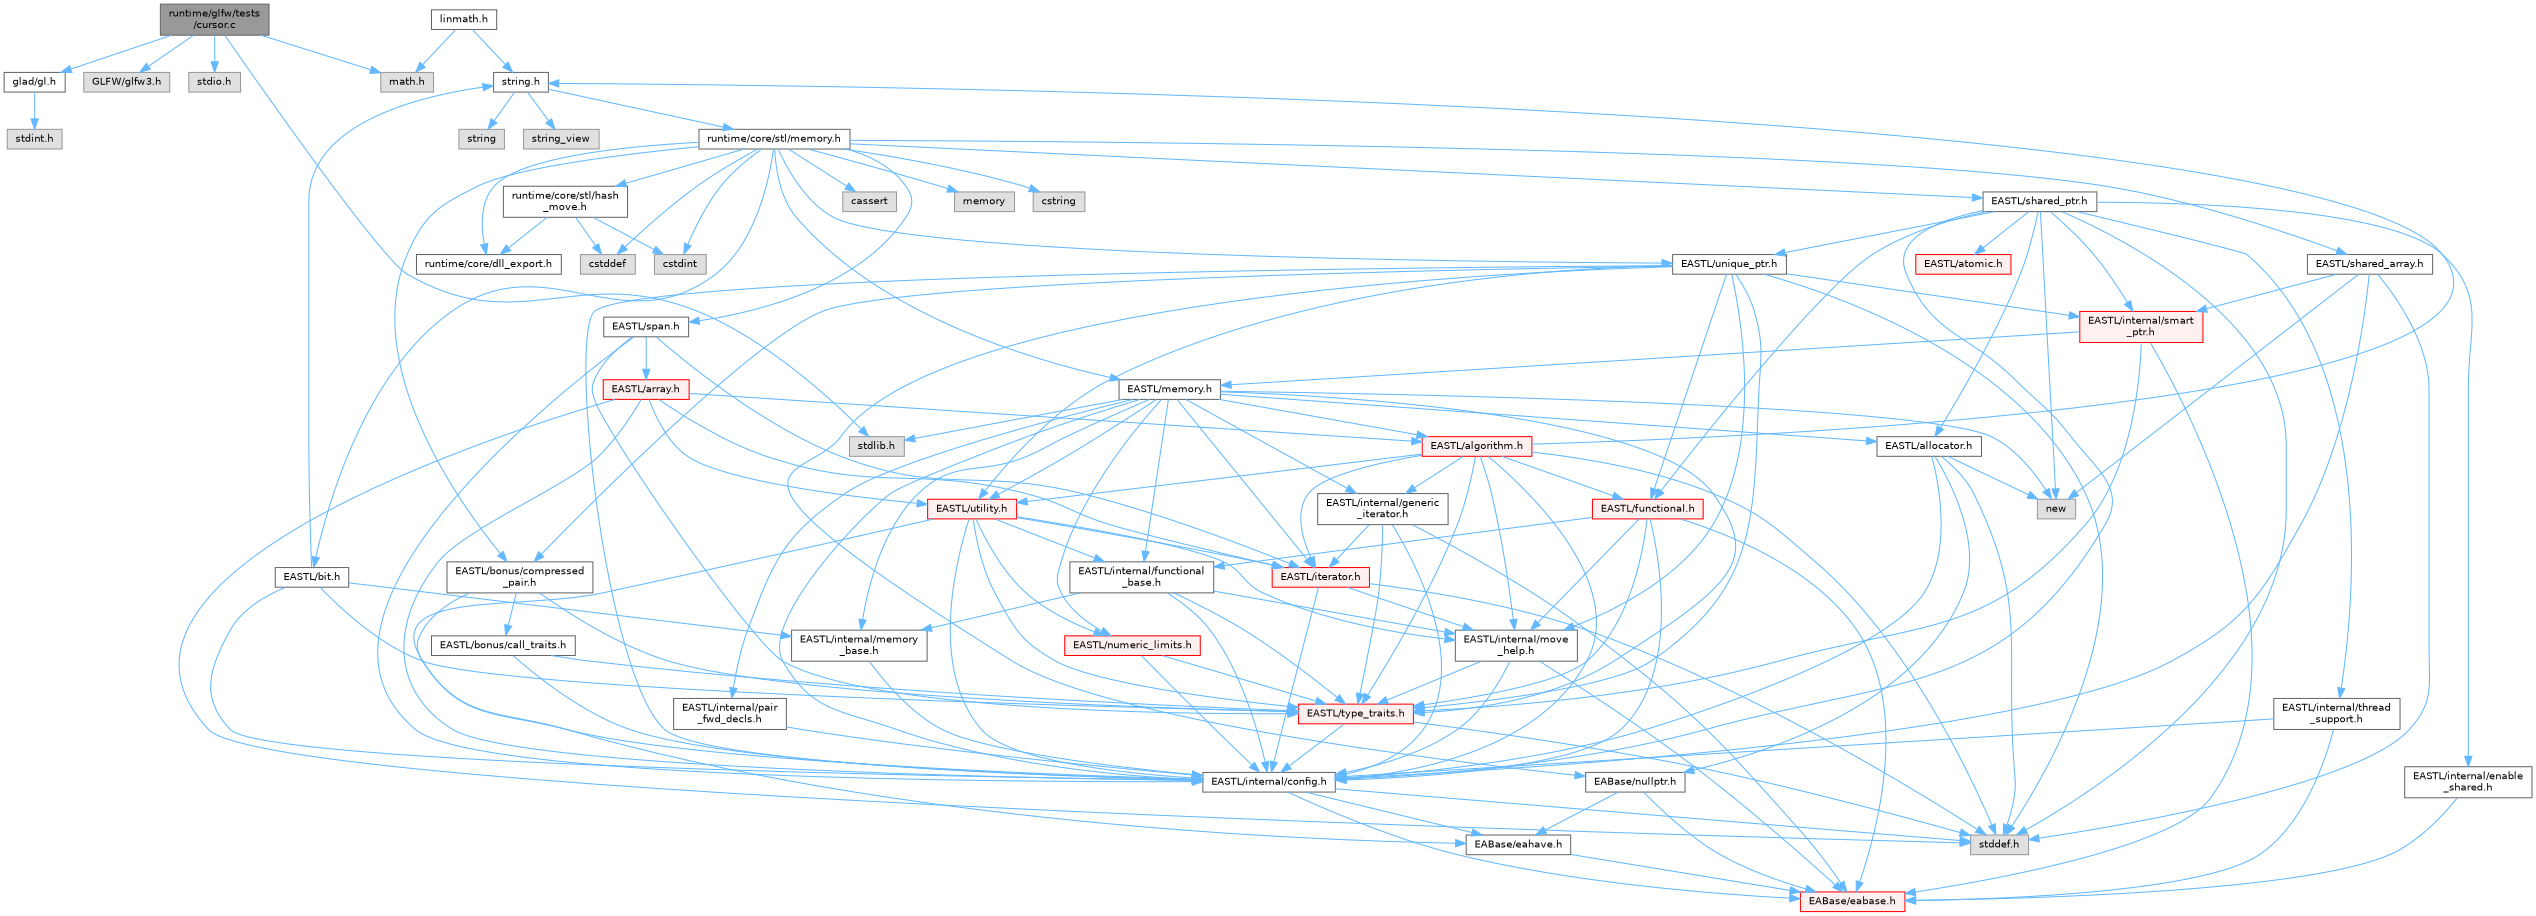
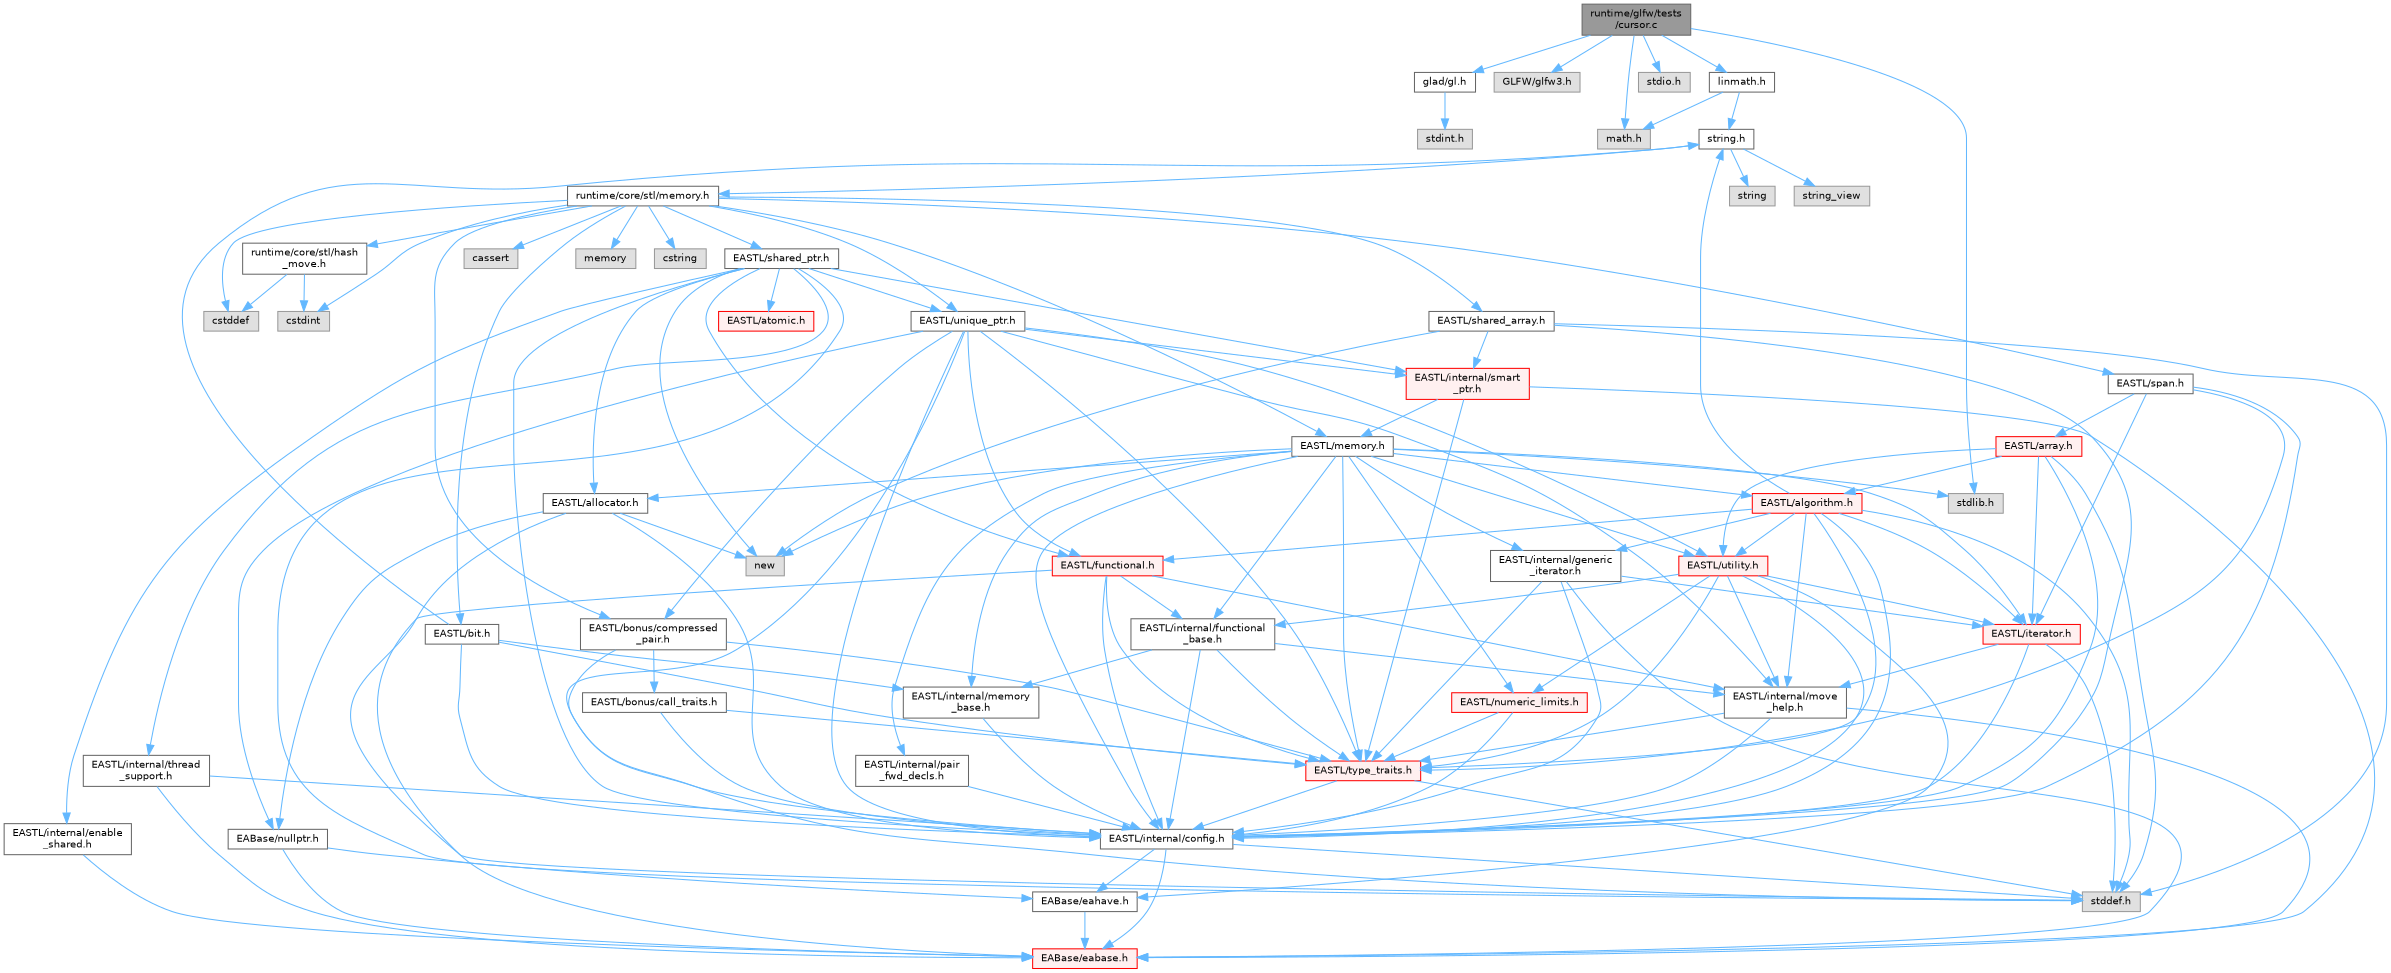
  digraph {
    node [color=grey40 fillcolor=white fontname=Helvetica fontsize=10 shape=box style=filled]
    edge [color=steelblue1 fontname=Helvetica fontsize=10 labelfontname=Helvetica labelfontsize=10 style=solid]
    n1 [color=gray40 fillcolor=grey60 fontcolor=black height=0.2 label="runtime/glfw/tests\l/cursor.c" width=0.4]
    n2 [height=0.2 label="glad/gl.h" width=0.4]
    n3 [color=grey60 fillcolor="#E0E0E0" height=0.2 label="GLFW/glfw3.h" width=0.4]
    n4 [color=grey60 fillcolor="#E0E0E0" height=0.2 label="math.h" width=0.4]
    n5 [color=grey60 fillcolor="#E0E0E0" height=0.2 label="stdio.h" width=0.4]
    n6 [color=grey60 fillcolor="#E0E0E0" height=0.2 label="stdlib.h" width=0.4]
    n7 [height=0.2 label="linmath.h" width=0.4]
    n8 [color=grey60 fillcolor="#E0E0E0" height=0.2 label="stdint.h" width=0.4]
    n9 [height=0.2 label="string.h" width=0.4]
    n10 [color=grey60 fillcolor="#E0E0E0" height=0.2 label=string width=0.4]
    n11 [color=grey60 fillcolor="#E0E0E0" height=0.2 label=string_view width=0.4]
    n12 [height=0.2 label="runtime/core/stl/memory.h" width=0.4]
    n13 [color=grey60 fillcolor="#E0E0E0" height=0.2 label=cstddef width=0.4]
    n14 [color=grey60 fillcolor="#E0E0E0" height=0.2 label=cstdint width=0.4]
    n15 [color=grey60 fillcolor="#E0E0E0" height=0.2 label=cassert width=0.4]
    n16 [color=grey60 fillcolor="#E0E0E0" height=0.2 label=memory width=0.4]
    n17 [color=grey60 fillcolor="#E0E0E0" height=0.2 label=cstring width=0.4]
    n18 [height=0.2 label="EASTL/bit.h" width=0.4]
    n19 [height=0.2 label="EASTL/memory.h" width=0.4]
    n20 [height=0.2 label="EASTL/shared_array.h" width=0.4]
    n21 [height=0.2 label="EASTL/unique_ptr.h" width=0.4]
    n22 [height=0.2 label="EASTL/bonus/compressed\l_pair.h" width=0.4]
    n23 [height=0.2 label="EASTL/shared_ptr.h" width=0.4]
    n24 [height=0.2 label="EASTL/span.h" width=0.4]
-   n25 [height=0.2 label="runtime/core/dll_export.h" width=0.4]
    n26 [height=0.2 label="runtime/core/stl/hash\l_move.h" width=0.4]
    n27 [height=0.2 label="EASTL/internal/config.h" width=0.4]
    n28 [height=0.2 label="EASTL/internal/memory\l_base.h" width=0.4]
    n29 [color=red fillcolor="#FFF0F0" height=0.2 label="EASTL/type_traits.h" width=0.4]
    n30 [height=0.2 label="EASTL/internal/generic\l_iterator.h" width=0.4]
    n31 [color=red fillcolor="#FFF0F0" height=0.2 label="EASTL/iterator.h" width=0.4]
    n32 [height=0.2 label="EASTL/internal/pair\l_fwd_decls.h" width=0.4]
    n33 [height=0.2 label="EASTL/internal/functional\l_base.h" width=0.4]
    n34 [color=red fillcolor="#FFF0F0" height=0.2 label="EASTL/algorithm.h" width=0.4]
    n35 [color=red fillcolor="#FFF0F0" height=0.2 label="EASTL/utility.h" width=0.4]
    n36 [color=red fillcolor="#FFF0F0" height=0.2 label="EASTL/numeric_limits.h" width=0.4]
    n37 [height=0.2 label="EASTL/allocator.h" width=0.4]
    n38 [color=grey60 fillcolor="#E0E0E0" height=0.2 label=new width=0.4]
    n39 [color=grey60 fillcolor="#E0E0E0" height=0.2 label="stddef.h" width=0.4]
    n40 [color=red fillcolor="#FFF0F0" height=0.2 label="EASTL/internal/smart\l_ptr.h" width=0.4]
    n41 [height=0.2 label="EASTL/internal/move\l_help.h" width=0.4]
    n42 [color=red fillcolor="#FFF0F0" height=0.2 label="EASTL/functional.h" width=0.4]
    n43 [height=0.2 label="EABase/nullptr.h" width=0.4]
    n44 [height=0.2 label="EASTL/bonus/call_traits.h" width=0.4]
    n45 [height=0.2 label="EASTL/internal/thread\l_support.h" width=0.4]
    n46 [color=red fillcolor="#FFF0F0" height=0.2 label="EASTL/atomic.h" width=0.4]
    n47 [height=0.2 label="EASTL/internal/enable\l_shared.h" width=0.4]
    n48 [color=red fillcolor="#FFF0F0" height=0.2 label="EASTL/array.h" width=0.4]
    n49 [color=red fillcolor="#FFF0F0" height=0.2 label="EABase/eabase.h" width=0.4]
    n50 [height=0.2 label="EABase/eahave.h" width=0.4]
    n1 -> n2
    n1 -> n3
    n1 -> n4
    n1 -> n5
    n1 -> n6
+   n1 -> n7
    n2 -> n8
    n7 -> n4
    n7 -> n9
    n9 -> n10
    n9 -> n11
    n9 -> n12
    n12 -> n13
    n12 -> n14
    n12 -> n15
    n12 -> n16
    n12 -> n17
    n12 -> n18
    n12 -> n19
    n12 -> n20
    n12 -> n21
    n12 -> n22
    n12 -> n23
    n12 -> n24
-   n12 -> n25
    n12 -> n26
    n18 -> n9
    n18 -> n27
    n18 -> n28
    n18 -> n29
    n19 -> n6
    n19 -> n27
    n19 -> n28
    n19 -> n29
    n19 -> n30
    n19 -> n31
    n19 -> n32
    n19 -> n33
    n19 -> n34
    n19 -> n35
    n19 -> n36
    n19 -> n37
    n19 -> n38
    n20 -> n27
    n20 -> n38
    n20 -> n39
    n20 -> n40
    n21 -> n22
    n21 -> n27
    n21 -> n29
    n21 -> n35
    n21 -> n39
    n21 -> n40
    n21 -> n41
    n21 -> n42
    n21 -> n43
    n22 -> n27
    n22 -> n29
    n22 -> n44
    n23 -> n21
    n23 -> n27
    n23 -> n37
    n23 -> n38
    n23 -> n39
    n23 -> n40
    n23 -> n42
    n23 -> n45
    n23 -> n46
    n23 -> n47
    n24 -> n27
    n24 -> n29
    n24 -> n31
    n24 -> n48
    n26 -> n13
    n26 -> n14
-   n26 -> n25
    n27 -> n39
    n27 -> n49
    n27 -> n50
    n28 -> n27
    n29 -> n27
    n29 -> n39
    n30 -> n27
    n30 -> n29
    n30 -> n31
    n30 -> n49
    n31 -> n27
    n31 -> n39
    n31 -> n41
    n32 -> n27
    n33 -> n27
    n33 -> n28
    n33 -> n29
    n33 -> n41
    n34 -> n9
    n34 -> n27
    n34 -> n29
    n34 -> n30
    n34 -> n31
    n34 -> n35
    n34 -> n39
    n34 -> n41
    n34 -> n42
    n35 -> n27
    n35 -> n29
    n35 -> n31
    n35 -> n33
    n35 -> n36
    n35 -> n41
    n35 -> n50
    n36 -> n27
    n36 -> n29
    n37 -> n27
    n37 -> n38
    n37 -> n39
    n37 -> n43
    n40 -> n19
    n40 -> n29
    n40 -> n49
    n41 -> n27
    n41 -> n29
    n41 -> n49
    n42 -> n27
    n42 -> n29
    n42 -> n33
    n42 -> n41
    n42 -> n49
    n43 -> n49
    n43 -> n50
    n44 -> n27
    n44 -> n29
    n45 -> n27
    n45 -> n49
    n47 -> n49
    n48 -> n27
    n48 -> n31
    n48 -> n34
    n48 -> n35
    n48 -> n39
    n50 -> n49
  }
